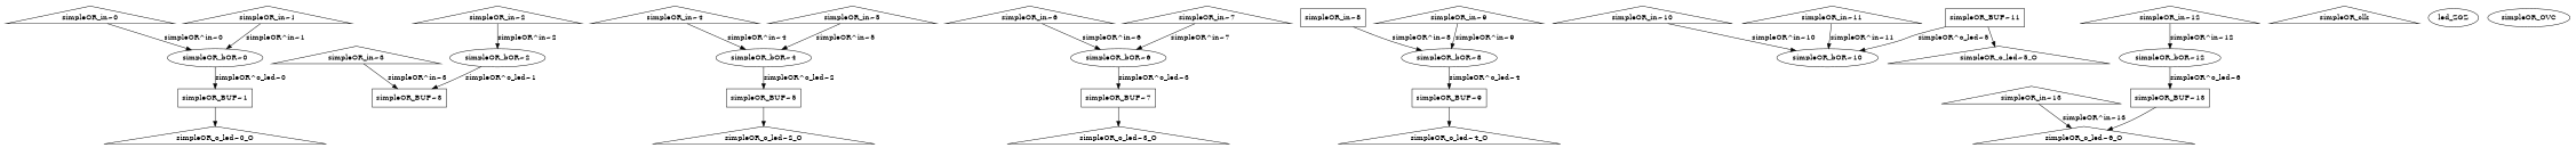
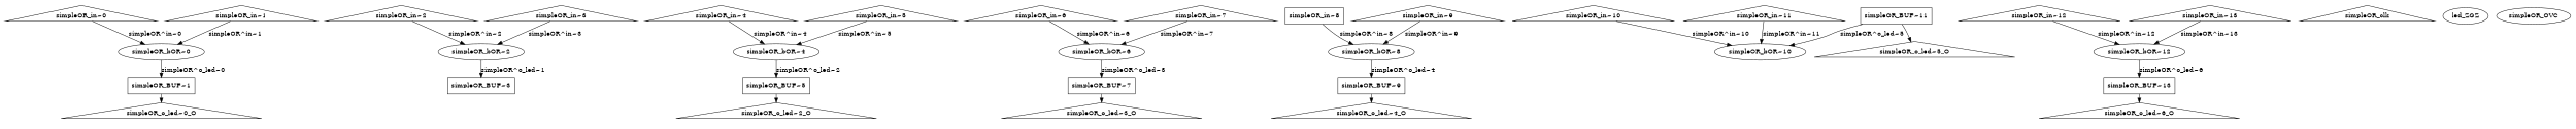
  digraph {
    ranksep=.25
    node [shape=triangle]
    "simpleOR_bOR~0" [shape=""]
    "simpleOR_in~0"
    "simpleOR_BUF~1" [shape=box]
    "simpleOR_o_led~0_O"
    "simpleOR_in~1"
    "simpleOR_bOR~2" [shape=""]
    "simpleOR_in~2"
    "simpleOR_BUF~3" [shape=box]
    "simpleOR_in~3"
    "simpleOR_bOR~4" [shape=""]
    "simpleOR_in~4"
    "simpleOR_BUF~5" [shape=box]
    "simpleOR_o_led~2_O"
    "simpleOR_in~5"
    "simpleOR_bOR~6" [shape=""]
    "simpleOR_in~6"
    "simpleOR_BUF~7" [shape=box]
    "simpleOR_o_led~3_O"
    "simpleOR_in~7"
    "simpleOR_in~8" [shape=box]
    "simpleOR_bOR~8" [shape=""]
    "simpleOR_BUF~9" [shape=box]
    "simpleOR_o_led~4_O"
    "simpleOR_in~9"
    "simpleOR_bOR~10" [shape=""]
    "simpleOR_in~10"
    "simpleOR_BUF~11" [shape=box]
    "simpleOR_o_led~5_O"
    "simpleOR_in~11"
    "simpleOR_bOR~12" [shape=""]
    "simpleOR_in~12"
    "simpleOR_BUF~13" [shape=box]
    "simpleOR_o_led~6_O"
    "simpleOR_in~13"
    simpleOR_clk
    n36 [label=led_ZGZ shape=""]
    simpleOR_OVC [shape=""]
    "simpleOR_bOR~0" -> "simpleOR_BUF~1" [label="simpleOR^o_led~0"]
    "simpleOR_in~0" -> "simpleOR_bOR~0" [label="simpleOR^in~0"]
    "simpleOR_BUF~1" -> "simpleOR_o_led~0_O"
    "simpleOR_in~1" -> "simpleOR_bOR~0" [label="simpleOR^in~1"]
    "simpleOR_bOR~2" -> "simpleOR_BUF~3" [label="simpleOR^o_led~1"]
    "simpleOR_in~2" -> "simpleOR_bOR~2" [label="simpleOR^in~2"]
-   "simpleOR_in~3" -> "simpleOR_BUF~3" [label="simpleOR^in~3"]
+   "simpleOR_in~3" -> "simpleOR_bOR~2" [label="simpleOR^in~3"]
    "simpleOR_bOR~4" -> "simpleOR_BUF~5" [label="simpleOR^o_led~2"]
    "simpleOR_in~4" -> "simpleOR_bOR~4" [label="simpleOR^in~4"]
    "simpleOR_BUF~5" -> "simpleOR_o_led~2_O"
    "simpleOR_in~5" -> "simpleOR_bOR~4" [label="simpleOR^in~5"]
    "simpleOR_bOR~6" -> "simpleOR_BUF~7" [label="simpleOR^o_led~3"]
    "simpleOR_in~6" -> "simpleOR_bOR~6" [label="simpleOR^in~6"]
    "simpleOR_BUF~7" -> "simpleOR_o_led~3_O"
    "simpleOR_in~7" -> "simpleOR_bOR~6" [label="simpleOR^in~7"]
    "simpleOR_in~8" -> "simpleOR_bOR~8" [label="simpleOR^in~8"]
    "simpleOR_bOR~8" -> "simpleOR_BUF~9" [label="simpleOR^o_led~4"]
    "simpleOR_BUF~9" -> "simpleOR_o_led~4_O"
    "simpleOR_in~9" -> "simpleOR_bOR~8" [label="simpleOR^in~9"]
    "simpleOR_in~10" -> "simpleOR_bOR~10" [label="simpleOR^in~10"]
    "simpleOR_BUF~11" -> "simpleOR_bOR~10" [label="simpleOR^o_led~5"]
    "simpleOR_BUF~11" -> "simpleOR_o_led~5_O"
    "simpleOR_in~11" -> "simpleOR_bOR~10" [label="simpleOR^in~11"]
    "simpleOR_bOR~12" -> "simpleOR_BUF~13" [label="simpleOR^o_led~6"]
    "simpleOR_in~12" -> "simpleOR_bOR~12" [label="simpleOR^in~12"]
    "simpleOR_BUF~13" -> "simpleOR_o_led~6_O"
-   "simpleOR_in~13" -> "simpleOR_o_led~6_O" [label="simpleOR^in~13"]
+   "simpleOR_in~13" -> "simpleOR_bOR~12" [label="simpleOR^in~13"]
  }
